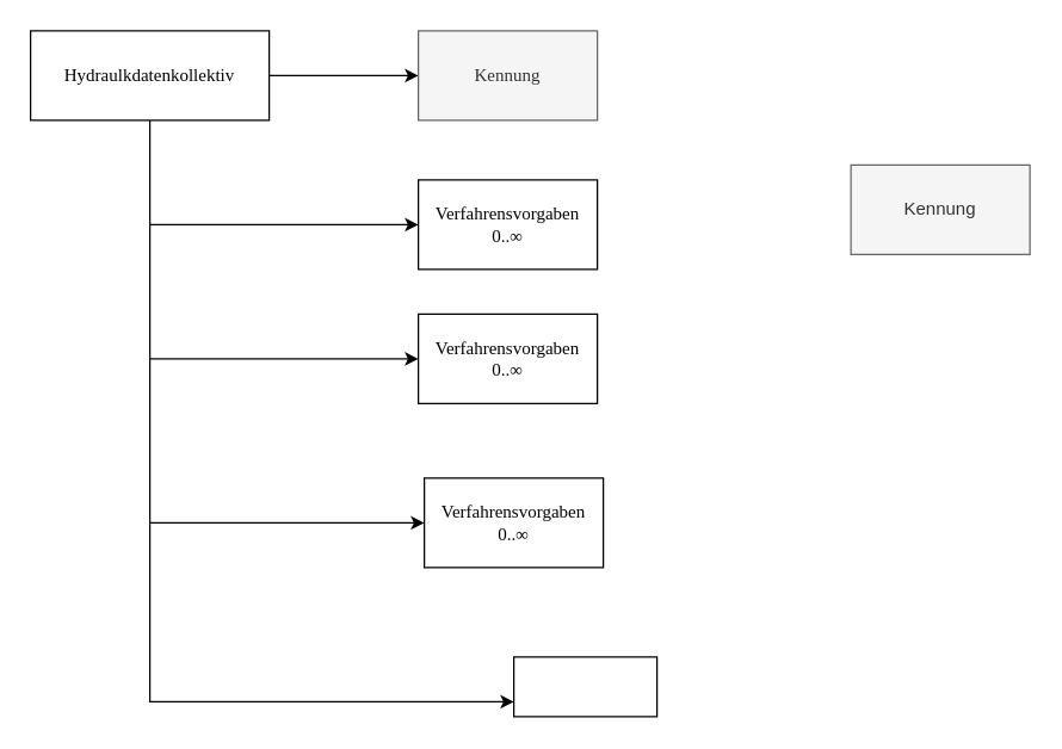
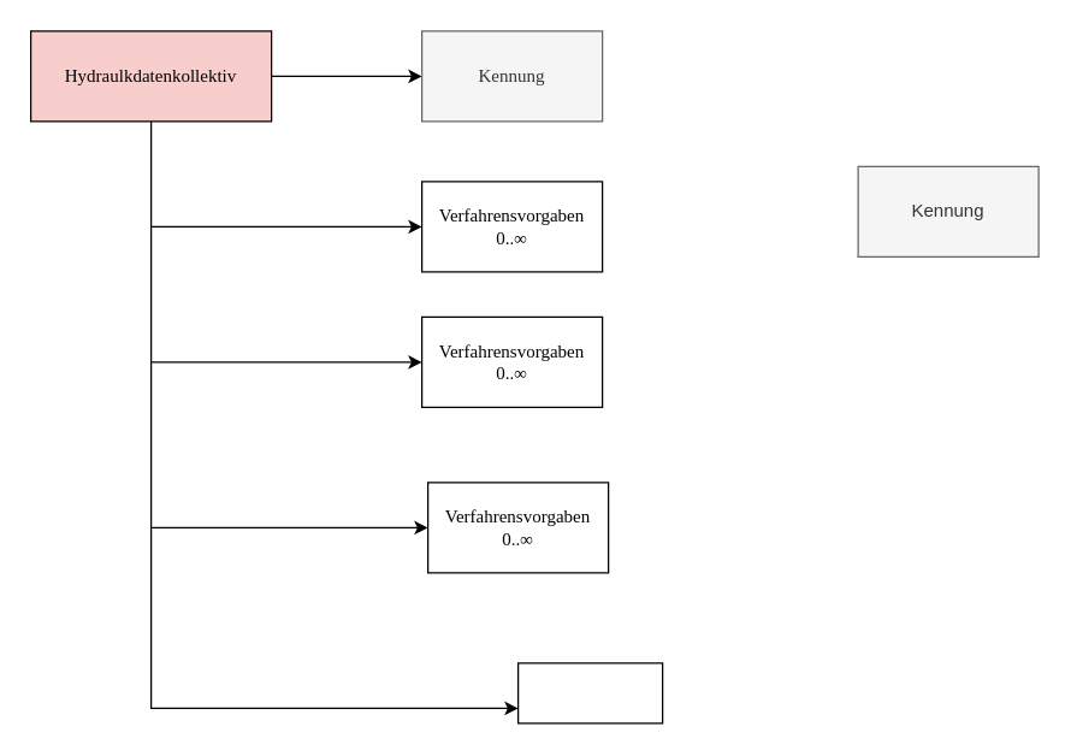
  <mxCell id="0" />
  <mxCell id="1" parent="0" />
  <mxCell id="2" value="" style="edgeStyle=orthogonalEdgeStyle;rounded=0;orthogonalLoop=1;jettySize=auto;html=1;" parent="1" source="4" target="5" edge="1"><mxGeometry relative="1" as="geometry" /></mxCell>
  <mxCell id="3" value="" style="edgeStyle=orthogonalEdgeStyle;rounded=0;orthogonalLoop=1;jettySize=auto;html=1;" parent="1" source="4" target="6" edge="1"><mxGeometry relative="1" as="geometry"><Array as="points"><mxPoint x="100" y="470" /></Array></mxGeometry></mxCell>
- <mxCell id="4" value="Hydraulkdatenkollektiv" style="rounded=0;whiteSpace=wrap;html=1;fontFamily=Latin Modern;" parent="1" vertex="1"><mxGeometry x="20" y="20" width="160" height="60" as="geometry" /></mxCell>
+ <mxCell id="4" value="Hydraulkdatenkollektiv" style="rounded=0;whiteSpace=wrap;html=1;fontFamily=Latin Modern;fillColor=#f8cecc;" parent="1" vertex="1"><mxGeometry x="20" y="20" width="160" height="60" as="geometry" /></mxCell>
  <mxCell id="5" value="&lt;div&gt;Kennung&lt;/div&gt;" style="whiteSpace=wrap;html=1;rounded=0;fillColor=#f5f5f5;fontColor=#333333;strokeColor=#666666;fontFamily=Latin Modern;" parent="1" vertex="1"><mxGeometry x="280" y="20" width="120" height="60" as="geometry" /></mxCell>
  <mxCell id="6" value="" style="rounded=0;whiteSpace=wrap;html=1;" parent="1" vertex="1"><mxGeometry x="344" y="440" width="96" height="40" as="geometry" /></mxCell>
  <mxCell id="7" value="&lt;div&gt;Kennung&lt;/div&gt;" style="whiteSpace=wrap;html=1;rounded=0;fillColor=#f5f5f5;fontColor=#333333;strokeColor=#666666;" vertex="1" parent="1"><mxGeometry x="570" y="110" width="120" height="60" as="geometry" /></mxCell>
  <mxCell id="8" value="&lt;div&gt;Verfahrensvorgaben&lt;/div&gt;&lt;div&gt;0..∞&lt;/div&gt;" style="rounded=0;whiteSpace=wrap;html=1;fontFamily=Latin Modern;" vertex="1" parent="1"><mxGeometry x="280" y="120" width="120" height="60" as="geometry" /></mxCell>
  <mxCell id="9" value="" style="endArrow=classic;html=1;rounded=0;entryX=0;entryY=0.5;entryDx=0;entryDy=0;" edge="1" parent="1" target="8"><mxGeometry width="50" height="50" relative="1" as="geometry"><mxPoint x="100" y="150" as="sourcePoint" /><mxPoint x="380" y="190" as="targetPoint" /></mxGeometry></mxCell>
  <mxCell id="10" value="&lt;div&gt;Verfahrensvorgaben&lt;/div&gt;&lt;div&gt;0..∞&lt;/div&gt;" style="rounded=0;whiteSpace=wrap;html=1;fontFamily=Latin Modern;" vertex="1" parent="1"><mxGeometry x="284" y="320" width="120" height="60" as="geometry" /></mxCell>
  <mxCell id="11" value="" style="endArrow=classic;html=1;rounded=0;entryX=0;entryY=0.5;entryDx=0;entryDy=0;" edge="1" target="10" parent="1"><mxGeometry width="50" height="50" relative="1" as="geometry"><mxPoint x="100" y="350" as="sourcePoint" /><mxPoint x="390" y="200" as="targetPoint" /></mxGeometry></mxCell>
  <mxCell id="12" value="&lt;div&gt;Verfahrensvorgaben&lt;/div&gt;&lt;div&gt;0..∞&lt;/div&gt;" style="rounded=0;whiteSpace=wrap;html=1;fontFamily=Latin Modern;" vertex="1" parent="1"><mxGeometry x="280" y="210" width="120" height="60" as="geometry" /></mxCell>
  <mxCell id="13" value="" style="endArrow=classic;html=1;rounded=0;entryX=0;entryY=0.5;entryDx=0;entryDy=0;" edge="1" target="12" parent="1"><mxGeometry width="50" height="50" relative="1" as="geometry"><mxPoint x="100" y="240" as="sourcePoint" /><mxPoint x="400" y="210" as="targetPoint" /></mxGeometry></mxCell>
